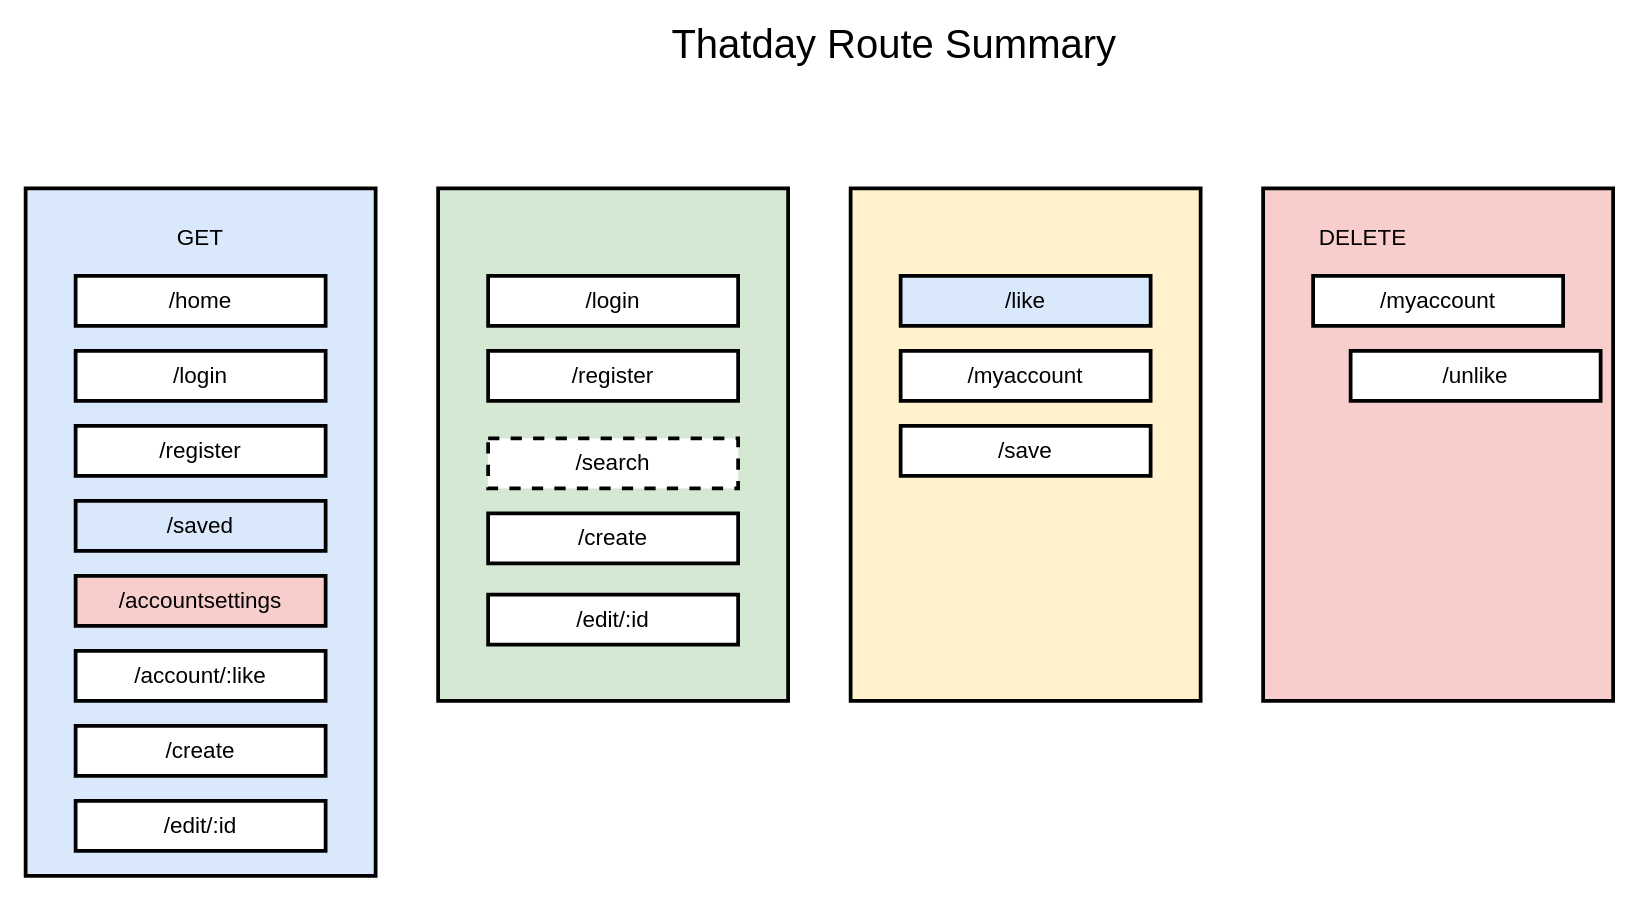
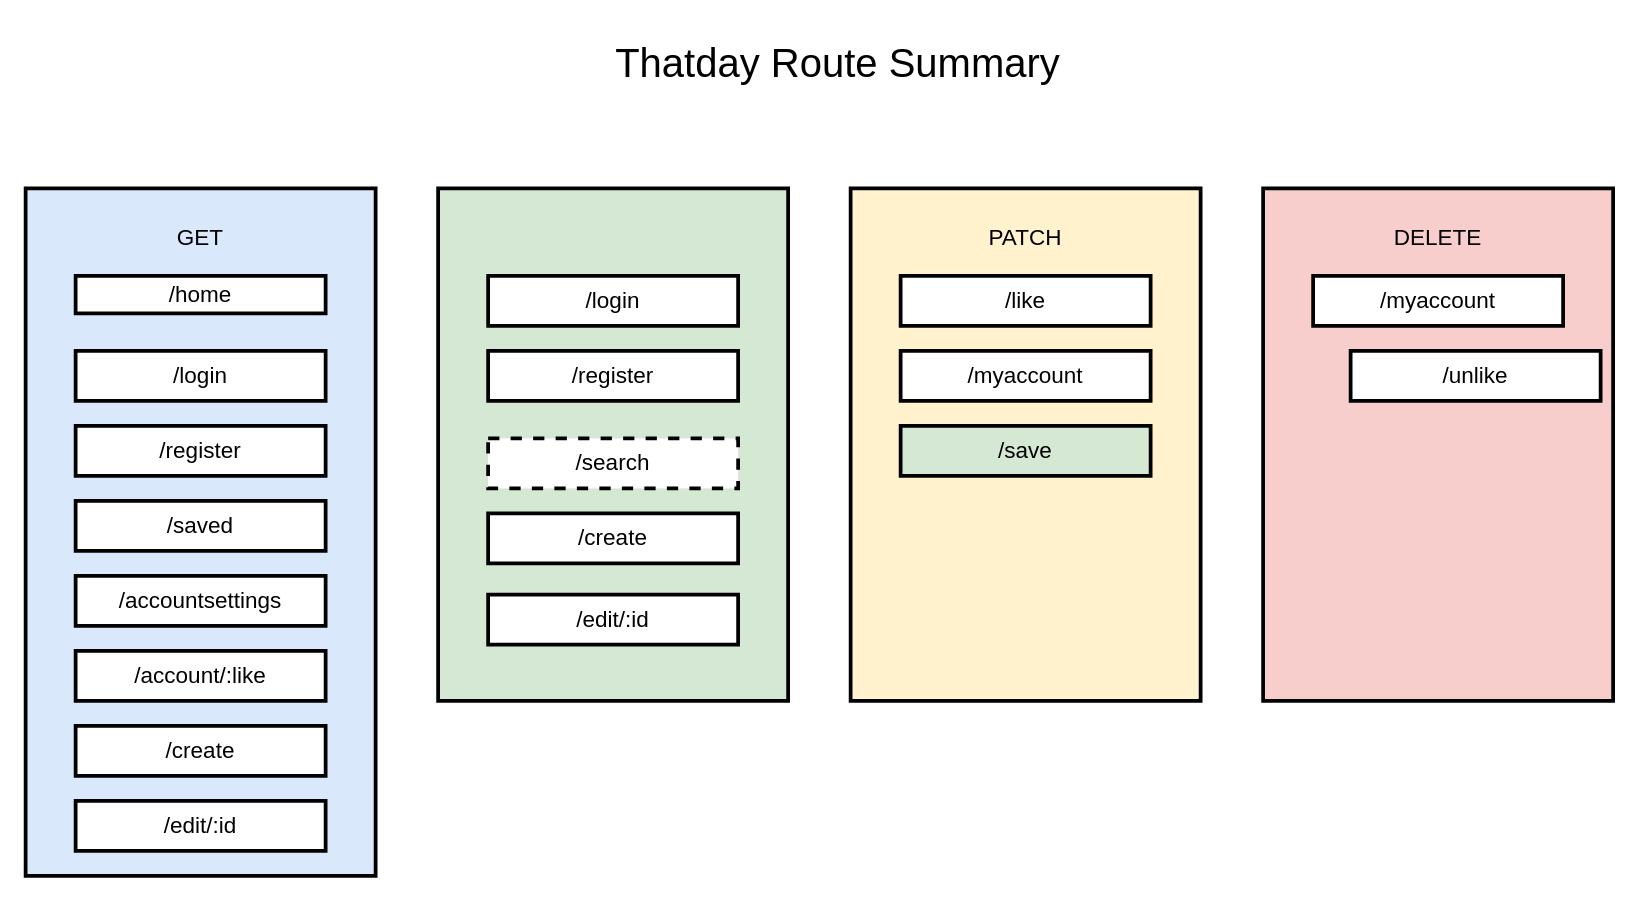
  <mxCell id="0" />
  <mxCell id="1" parent="0" />
  <mxCell id="2" value="" style="rounded=0;whiteSpace=wrap;html=1;strokeWidth=3;fontSize=18;fillColor=#d5e8d4;" parent="1" vertex="1"><mxGeometry x="350" y="150" width="280" height="410" as="geometry" /></mxCell>
  <mxCell id="3" value="" style="rounded=0;whiteSpace=wrap;html=1;strokeWidth=3;fontSize=18;fillColor=#dae8fc;" parent="1" vertex="1"><mxGeometry x="20" y="150" width="280" height="550" as="geometry" /></mxCell>
- <mxCell id="4" value="Thatday Route Summary" style="text;html=1;strokeColor=none;fillColor=none;align=center;verticalAlign=middle;whiteSpace=wrap;rounded=0;fontSize=32;" parent="1" vertex="1"><mxGeometry x="465" y="5" width="500" height="60" as="geometry" /></mxCell>
+ <mxCell id="4" value="Thatday Route Summary" style="text;html=1;strokeColor=none;fillColor=none;align=center;verticalAlign=middle;whiteSpace=wrap;rounded=0;fontSize=32;" parent="1" vertex="1"><mxGeometry x="420" y="20" width="500" height="60" as="geometry" /></mxCell>
  <mxCell id="5" value="GET" style="text;html=1;strokeColor=none;fillColor=none;align=center;verticalAlign=middle;whiteSpace=wrap;rounded=0;fontSize=18;" parent="1" vertex="1"><mxGeometry x="140" y="180" width="40" height="20" as="geometry" /></mxCell>
- <mxCell id="6" value="/home" style="rounded=0;whiteSpace=wrap;html=1;fontSize=18;strokeColor=#000000;strokeWidth=3;" parent="1" vertex="1"><mxGeometry x="60" y="220" width="200" height="40" as="geometry" /></mxCell>
+ <mxCell id="6" value="/home" style="rounded=0;whiteSpace=wrap;html=1;fontSize=18;strokeColor=#000000;strokeWidth=3;" parent="1" vertex="1"><mxGeometry x="60" y="220" width="200" height="30" as="geometry" /></mxCell>
  <mxCell id="7" value="/login" style="rounded=0;whiteSpace=wrap;html=1;fontSize=18;strokeColor=#000000;strokeWidth=3;" parent="1" vertex="1"><mxGeometry x="60" y="280" width="200" height="40" as="geometry" /></mxCell>
  <mxCell id="8" value="/register" style="rounded=0;whiteSpace=wrap;html=1;fontSize=18;strokeColor=#000000;strokeWidth=3;" parent="1" vertex="1"><mxGeometry x="60" y="340" width="200" height="40" as="geometry" /></mxCell>
- <mxCell id="9" value="/saved" style="rounded=0;whiteSpace=wrap;html=1;fontSize=18;strokeColor=#000000;strokeWidth=3;fillColor=#dae8fc;" parent="1" vertex="1"><mxGeometry x="60" y="400" width="200" height="40" as="geometry" /></mxCell>
- <mxCell id="10" value="/accountsettings" style="rounded=0;whiteSpace=wrap;html=1;fontSize=18;strokeColor=#000000;strokeWidth=3;fillColor=#f8cecc;" parent="1" vertex="1"><mxGeometry x="60" y="460" width="200" height="40" as="geometry" /></mxCell>
+ <mxCell id="9" value="/saved" style="rounded=0;whiteSpace=wrap;html=1;fontSize=18;strokeColor=#000000;strokeWidth=3;" parent="1" vertex="1"><mxGeometry x="60" y="400" width="200" height="40" as="geometry" /></mxCell>
+ <mxCell id="10" value="/accountsettings" style="rounded=0;whiteSpace=wrap;html=1;fontSize=18;strokeColor=#000000;strokeWidth=3;" parent="1" vertex="1"><mxGeometry x="60" y="460" width="200" height="40" as="geometry" /></mxCell>
  <mxCell id="11" value="/login" style="rounded=0;whiteSpace=wrap;html=1;fontSize=18;strokeColor=#000000;strokeWidth=3;" parent="1" vertex="1"><mxGeometry x="390" y="220" width="200" height="40" as="geometry" /></mxCell>
  <mxCell id="12" value="/register" style="rounded=0;whiteSpace=wrap;html=1;fontSize=18;strokeColor=#000000;strokeWidth=3;" parent="1" vertex="1"><mxGeometry x="390" y="280" width="200" height="40" as="geometry" /></mxCell>
  <mxCell id="13" value="/search" style="rounded=0;whiteSpace=wrap;html=1;fontSize=18;strokeColor=#000000;strokeWidth=3;dashed=1;" parent="1" vertex="1"><mxGeometry x="390" y="350" width="200" height="40" as="geometry" /></mxCell>
  <mxCell id="14" value="" style="rounded=0;whiteSpace=wrap;html=1;strokeWidth=3;fontSize=18;fillColor=#fff2cc;" parent="1" vertex="1"><mxGeometry x="680" y="150" width="280" height="410" as="geometry" /></mxCell>
- <mxCell id="16" value="/like" style="rounded=0;whiteSpace=wrap;html=1;fontSize=18;strokeColor=#000000;strokeWidth=3;fillColor=#dae8fc;" parent="1" vertex="1"><mxGeometry x="720" y="220" width="200" height="40" as="geometry" /></mxCell>
+ <mxCell id="15" value="PATCH" style="text;html=1;strokeColor=none;fillColor=none;align=center;verticalAlign=middle;whiteSpace=wrap;rounded=0;fontSize=18;" parent="1" vertex="1"><mxGeometry x="800" y="180" width="40" height="20" as="geometry" /></mxCell>
+ <mxCell id="16" value="/like" style="rounded=0;whiteSpace=wrap;html=1;fontSize=18;strokeColor=#000000;strokeWidth=3;" parent="1" vertex="1"><mxGeometry x="720" y="220" width="200" height="40" as="geometry" /></mxCell>
  <mxCell id="17" value="/myaccount" style="rounded=0;whiteSpace=wrap;html=1;fontSize=18;strokeColor=#000000;strokeWidth=3;" parent="1" vertex="1"><mxGeometry x="720" y="280" width="200" height="40" as="geometry" /></mxCell>
  <mxCell id="18" value="" style="rounded=0;whiteSpace=wrap;html=1;strokeWidth=3;fontSize=18;fillColor=#f8cecc;" parent="1" vertex="1"><mxGeometry x="1010" y="150" width="280" height="410" as="geometry" /></mxCell>
- <mxCell id="19" value="DELETE" style="text;html=1;strokeColor=none;fillColor=none;align=center;verticalAlign=middle;whiteSpace=wrap;rounded=0;fontSize=18;" parent="1" vertex="1"><mxGeometry x="1070" y="180" width="40" height="20" as="geometry" /></mxCell>
+ <mxCell id="19" value="DELETE" style="text;html=1;strokeColor=none;fillColor=none;align=center;verticalAlign=middle;whiteSpace=wrap;rounded=0;fontSize=18;" parent="1" vertex="1"><mxGeometry x="1130" y="180" width="40" height="20" as="geometry" /></mxCell>
  <mxCell id="20" value="/myaccount" style="rounded=0;whiteSpace=wrap;html=1;fontSize=18;strokeColor=#000000;strokeWidth=3;" parent="1" vertex="1"><mxGeometry x="1050" y="220" width="200" height="40" as="geometry" /></mxCell>
  <mxCell id="21" value="/unlike" style="rounded=0;whiteSpace=wrap;html=1;fontSize=18;strokeColor=#000000;strokeWidth=3;" parent="1" vertex="1"><mxGeometry x="1080" y="280" width="200" height="40" as="geometry" /></mxCell>
  <mxCell id="22" value="/account/:like" style="rounded=0;whiteSpace=wrap;html=1;fontSize=18;strokeColor=#000000;strokeWidth=3;" vertex="1" parent="1"><mxGeometry x="60" y="520" width="200" height="40" as="geometry" /></mxCell>
  <mxCell id="23" value="/create" style="rounded=0;whiteSpace=wrap;html=1;fontSize=18;strokeColor=#000000;strokeWidth=3;" vertex="1" parent="1"><mxGeometry x="60" y="580" width="200" height="40" as="geometry" /></mxCell>
  <mxCell id="24" value="/edit/:id" style="rounded=0;whiteSpace=wrap;html=1;fontSize=18;strokeColor=#000000;strokeWidth=3;" vertex="1" parent="1"><mxGeometry x="60" y="640" width="200" height="40" as="geometry" /></mxCell>
  <mxCell id="25" value="/create" style="rounded=0;whiteSpace=wrap;html=1;fontSize=18;strokeColor=#000000;strokeWidth=3;" vertex="1" parent="1"><mxGeometry x="390" y="410" width="200" height="40" as="geometry" /></mxCell>
  <mxCell id="26" value="/edit/:id" style="rounded=0;whiteSpace=wrap;html=1;fontSize=18;strokeColor=#000000;strokeWidth=3;" vertex="1" parent="1"><mxGeometry x="390" y="475" width="200" height="40" as="geometry" /></mxCell>
- <mxCell id="27" value="/save" style="rounded=0;whiteSpace=wrap;html=1;fontSize=18;strokeColor=#000000;strokeWidth=3;" vertex="1" parent="1"><mxGeometry x="720" y="340" width="200" height="40" as="geometry" /></mxCell>
+ <mxCell id="27" value="/save" style="rounded=0;whiteSpace=wrap;html=1;fontSize=18;strokeColor=#000000;strokeWidth=3;fillColor=#d5e8d4;" vertex="1" parent="1"><mxGeometry x="720" y="340" width="200" height="40" as="geometry" /></mxCell>
